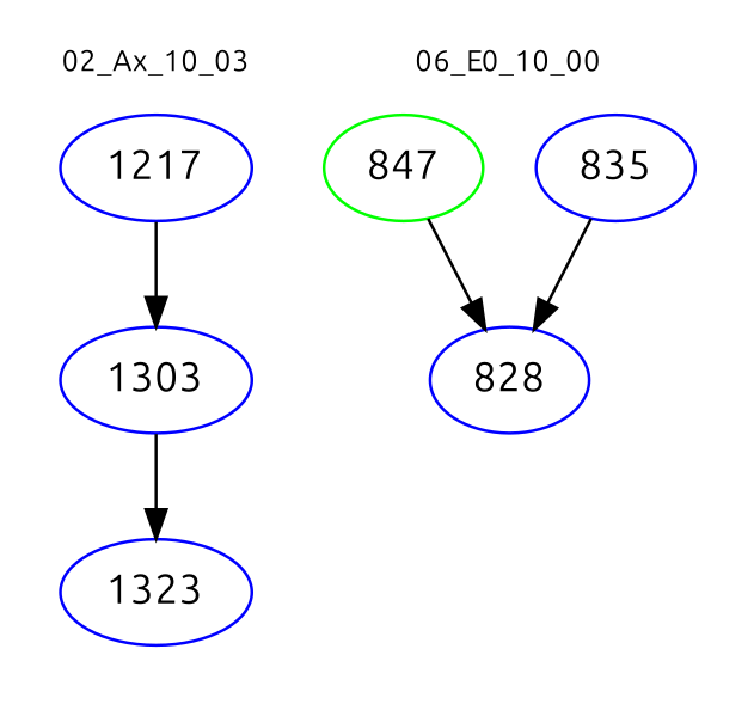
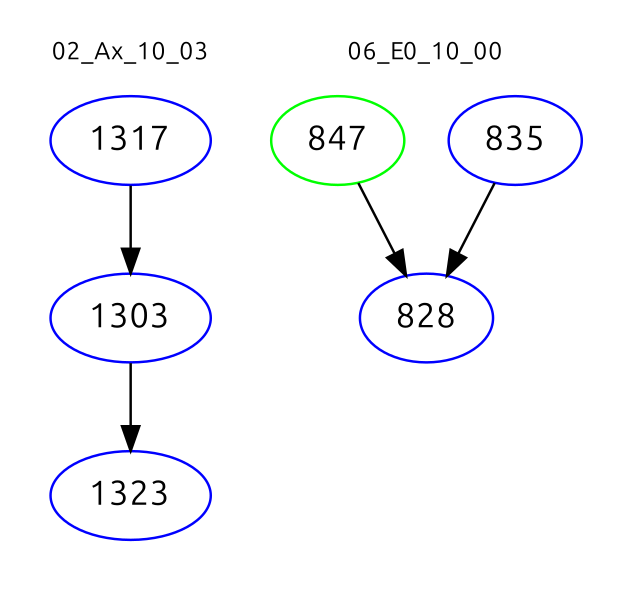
  digraph {
    fontname=Ubuntu
    node [color=blue fontname=Ubuntu]
    edge [color=black fontname=Ubuntu]
-   n1 [label=1217]
+   n1 [label=1317]
    n2 [label=1303]
    n3 [label=1323]
    n4 [label=835]
    n5 [label=828]
    n6 [color=green label=847]
    subgraph cluster_1 {
      color=white
      fontsize=10
      label="02_Ax_10_03"
      n1
      n2
      n3
    }
    subgraph cluster_2 {
      color=white
      fontsize=10
      label="06_E0_10_00"
      n4
      n5
      n6
    }
    n1 -> n2
    n2 -> n3
    n4 -> n5
    n6 -> n5
  }
